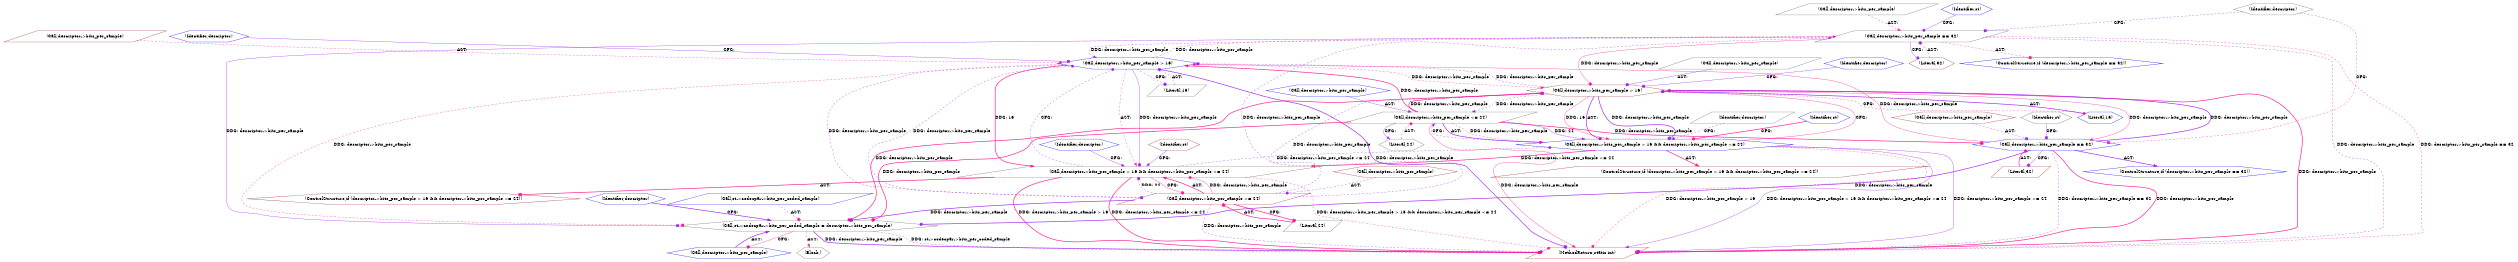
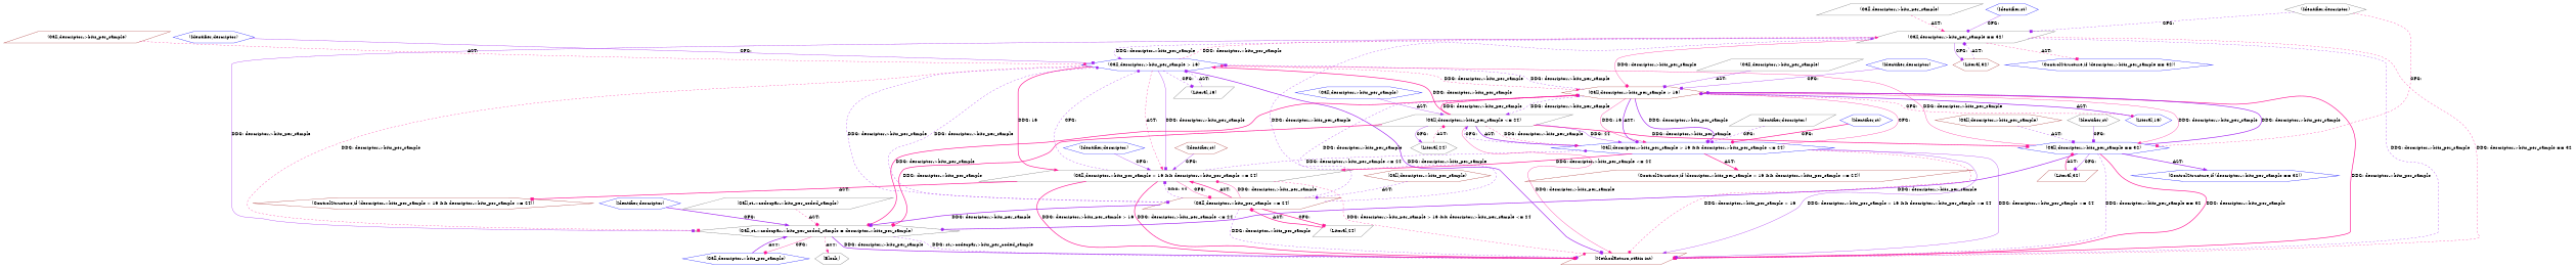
  digraph {
    node [color=blue shape=hexagon]
    edge [color=purple style=dashed arrowhead=box]
    n1 [label="(Call,descriptor->bits_per_sample == 32)" color=gray40 shape=parallelogram]
    n2 [label="(Call,descriptor->bits_per_sample > 16)"]
    n3 [label="(Call,descriptor->bits_per_sample > 16)" color=brown]
    n4 [label="(Call,st->codecpar->bits_per_coded_sample = descriptor->bits_per_sample)" color=gray40]
    n5 [label="(Literal,32)" color=brown]
    n6 [label="(ControlStructure,if (descriptor->bits_per_sample == 32))"]
    n7 [label="(MethodReturn,static int)" color=brown shape=parallelogram]
    n8 [label="(Call,descriptor->bits_per_sample <= 24)" color=brown shape=parallelogram]
    n9 [label="(Call,descriptor->bits_per_sample > 16 && descriptor->bits_per_sample <= 24)" color=gray40 shape=parallelogram]
    n10 [label="(Literal,24)" color=gray40 shape=parallelogram]
    n11 [label="(Literal,16)" color=gray40 shape=parallelogram]
    n12 [label="(Call,descriptor->bits_per_sample <= 24)" color=gray40 shape=parallelogram]
    n13 [label="(Call,descriptor->bits_per_sample == 32)"]
    n14 [label="(Call,descriptor->bits_per_sample > 16 && descriptor->bits_per_sample <= 24)"]
    n15 [label="(Literal,24)" color=gray40]
    n16 [label="(Literal,16)"]
    n17 [label="(ControlStructure,if (descriptor->bits_per_sample == 32))"]
    n18 [label="(Literal,32)" color=brown shape=parallelogram]
    n19 [label="(Call,descriptor->bits_per_sample)"]
    n20 [label="(Block,)" color=gray40]
    n21 [label="(ControlStructure,if (descriptor->bits_per_sample > 16 && descriptor->bits_per_sample <= 24))" color=brown shape=parallelogram]
    n22 [label="(ControlStructure,if (descriptor->bits_per_sample > 16 && descriptor->bits_per_sample <= 24))" color=brown]
    n23 [label="(Identifier,descriptor)" color=gray40]
    n24 [label="(Identifier,descriptor)"]
    n25 [label="(Call,descriptor->bits_per_sample)" color=gray40 shape=parallelogram]
    n26 [label="(Call,descriptor->bits_per_sample)"]
    n27 [label="(Identifier,st)" color=brown]
    n28 [label="(Call,descriptor->bits_per_sample)" color=gray40 shape=parallelogram]
    n29 [label="(Call,descriptor->bits_per_sample)" color=brown]
    n30 [label="(Identifier,descriptor)"]
    n31 [label="(Identifier,descriptor)" color=gray40 shape=parallelogram]
    n32 [label="(Call,descriptor->bits_per_sample)" color=brown shape=parallelogram]
    n33 [label="(Identifier,descriptor)"]
    n34 [label="(Identifier,st)"]
    n35 [label="(Identifier,st)" color=gray40]
    n36 [label="(Identifier,st)"]
    n37 [label="(Call,descriptor->bits_per_sample)" color=brown]
-   n38 [label="(Call,st->codecpar->bits_per_coded_sample)" shape=parallelogram]
+   n38 [label="(Call,st->codecpar->bits_per_coded_sample)" color=gray40 shape=parallelogram]
    n39 [label="(Identifier,descriptor)"]
    n1 -> n2 [label="DDG: descriptor->bits_per_sample" arrowhead=normal]
    n1 -> n3 [label="DDG: descriptor->bits_per_sample" color=deeppink style=solid]
    n1 -> n4 [label="DDG: descriptor->bits_per_sample" style=solid]
    n1 -> n5 [label="CFG: " style=solid arrowhead=dot]
    n1 -> n6 [label="AST: " color=deeppink]
    n1 -> n7 [label="DDG: descriptor->bits_per_sample"]
    n1 -> n7 [label="DDG: descriptor->bits_per_sample == 32" color=deeppink arrowhead=dot]
    n2 -> n1 [label="DDG: descriptor->bits_per_sample" color=deeppink arrowhead=normal]
    n2 -> n3 [label="DDG: descriptor->bits_per_sample" color=deeppink arrowhead=normal]
    n2 -> n4 [label="DDG: descriptor->bits_per_sample" color=deeppink]
    n2 -> n7 [label="DDG: descriptor->bits_per_sample" style=bold]
    n2 -> n8 [label="DDG: descriptor->bits_per_sample"]
    n2 -> n9 [label="AST: " color=deeppink arrowhead=normal]
    n2 -> n9 [label="DDG: descriptor->bits_per_sample" style=solid]
    n2 -> n9 [label="DDG: 16" color=deeppink style=bold arrowhead=normal]
    n2 -> n11 [label="CFG: "]
    n3 -> n2 [label="DDG: descriptor->bits_per_sample"]
    n3 -> n4 [label="DDG: descriptor->bits_per_sample" color=deeppink style=bold arrowhead=dot]
    n3 -> n7 [label="DDG: descriptor->bits_per_sample" color=deeppink style=bold]
    n3 -> n12 [label="DDG: descriptor->bits_per_sample" arrowhead=normal]
    n3 -> n13 [label="DDG: descriptor->bits_per_sample" color=deeppink style=solid arrowhead=normal]
    n3 -> n14 [label="AST: " style=bold arrowhead=dot]
    n3 -> n14 [label="DDG: descriptor->bits_per_sample" style=bold]
    n3 -> n14 [label="DDG: 16" color=deeppink style=solid arrowhead=normal]
    n3 -> n16 [label="CFG: " color=deeppink arrowhead=dot]
    n4 -> n7 [label="DDG: st->codecpar->bits_per_coded_sample"]
    n4 -> n7 [label="DDG: descriptor->bits_per_sample" style=bold]
    n4 -> n19 [label="CFG: " color=deeppink style=solid]
    n4 -> n20 [label="AST: " color=deeppink arrowhead=normal]
    n5 -> n1 [label="AST: "]
    n8 -> n1 [label="DDG: descriptor->bits_per_sample" arrowhead=normal]
    n8 -> n2 [label="DDG: descriptor->bits_per_sample" arrowhead=dot]
    n8 -> n3 [label="DDG: descriptor->bits_per_sample"]
    n8 -> n4 [label="DDG: descriptor->bits_per_sample" style=bold]
    n8 -> n7 [label="DDG: descriptor->bits_per_sample" arrowhead=dot]
    n8 -> n9 [label="AST: " color=deeppink style=bold arrowhead=normal]
    n8 -> n9 [label="DDG: descriptor->bits_per_sample" color=deeppink style=solid arrowhead=dot]
    n8 -> n9 [label="DDG: 24"]
    n8 -> n10 [label="CFG: " color=deeppink style=bold]
    n9 -> n2 [label="CFG: " arrowhead=dot]
    n9 -> n7 [label="DDG: descriptor->bits_per_sample <= 24" color=deeppink style=bold arrowhead=normal]
    n9 -> n7 [label="DDG: descriptor->bits_per_sample > 16 && descriptor->bits_per_sample <= 24" color=deeppink arrowhead=dot]
    n9 -> n7 [label="DDG: descriptor->bits_per_sample > 16" color=deeppink style=bold arrowhead=dot]
    n9 -> n8 [label="CFG: " color=deeppink style=solid]
    n9 -> n14 [label="DDG: descriptor->bits_per_sample <= 24" arrowhead=dot]
    n9 -> n22 [label="AST: " color=deeppink style=bold]
    n10 -> n8 [label="AST: " color=deeppink style=bold]
    n11 -> n2 [label="AST: "]
    n12 -> n2 [label="DDG: descriptor->bits_per_sample" color=deeppink style=bold arrowhead=normal]
    n12 -> n3 [label="DDG: descriptor->bits_per_sample" color=deeppink style=bold arrowhead=dot]
    n12 -> n4 [label="DDG: descriptor->bits_per_sample" color=deeppink style=bold]
    n12 -> n7 [label="DDG: descriptor->bits_per_sample" color=deeppink style=solid arrowhead=normal]
    n12 -> n13 [label="DDG: descriptor->bits_per_sample" color=deeppink style=bold]
    n12 -> n14 [label="AST: " style=bold arrowhead=normal]
    n12 -> n14 [label="DDG: descriptor->bits_per_sample" color=deeppink arrowhead=normal]
    n12 -> n14 [label="DDG: 24" style=solid arrowhead=normal]
    n12 -> n15 [label="CFG: " style=solid arrowhead=normal]
    n13 -> n2 [label="DDG: descriptor->bits_per_sample" color=deeppink style=solid arrowhead=dot]
    n13 -> n3 [label="DDG: descriptor->bits_per_sample" style=bold arrowhead=dot]
    n13 -> n4 [label="DDG: descriptor->bits_per_sample" style=bold arrowhead=dot]
    n13 -> n7 [label="DDG: descriptor->bits_per_sample == 32" arrowhead=normal]
    n13 -> n7 [label="DDG: descriptor->bits_per_sample" color=deeppink style=bold]
    n13 -> n17 [label="AST: " style=bold arrowhead=normal]
    n13 -> n18 [label="CFG: " style=solid]
    n14 -> n3 [label="CFG: " color=deeppink style=solid arrowhead=dot]
    n14 -> n7 [label="DDG: descriptor->bits_per_sample <= 24" style=solid arrowhead=dot]
    n14 -> n7 [label="DDG: descriptor->bits_per_sample > 16" color=deeppink arrowhead=dot]
    n14 -> n7 [label="DDG: descriptor->bits_per_sample > 16 && descriptor->bits_per_sample <= 24" style=solid arrowhead=normal]
    n14 -> n9 [label="DDG: descriptor->bits_per_sample <= 24" color=deeppink style=bold arrowhead=normal]
    n14 -> n12 [label="CFG: " arrowhead=normal]
    n14 -> n21 [label="AST: " color=deeppink style=bold arrowhead=normal]
    n15 -> n12 [label="AST: " color=deeppink arrowhead=dot]
    n16 -> n3 [label="AST: " style=bold arrowhead=dot]
    n18 -> n13 [label="AST: " color=deeppink style=bold arrowhead=dot]
    n19 -> n4 [label="AST: " style=bold arrowhead=normal]
    n23 -> n1 [label="CFG: "]
    n23 -> n13 [label="CFG: " color=deeppink]
    n24 -> n2 [label="CFG: " style=solid]
    n25 -> n3 [label="AST: " style=solid]
    n26 -> n12 [label="AST: " style=solid arrowhead=normal]
    n27 -> n9 [label="CFG: " style=solid arrowhead=normal]
    n28 -> n1 [label="AST: " color=deeppink arrowhead=normal]
    n29 -> n13 [label="AST: "]
    n30 -> n9 [label="CFG: " style=solid arrowhead=normal]
    n31 -> n14 [label="CFG: " arrowhead=dot]
    n32 -> n2 [label="AST: " color=deeppink arrowhead=dot]
    n33 -> n4 [label="CFG: " style=bold arrowhead=normal]
    n34 -> n1 [label="CFG: " style=solid arrowhead=dot]
    n35 -> n13 [label="CFG: " style=solid]
    n36 -> n14 [label="CFG: " color=deeppink style=bold arrowhead=dot]
    n37 -> n8 [label="AST: " arrowhead=dot]
    n38 -> n4 [label="AST: " color=deeppink]
    n39 -> n3 [label="CFG: " style=solid]
  }
